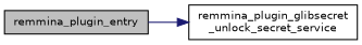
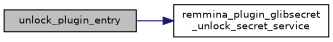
  digraph {
    rankdir=LR
    node [color=black fontname=Helvetica fontsize=10 shape=record style=filled]
-   n1 [fillcolor=grey75 fontcolor=black height=0.2 label=remmina_plugin_entry width=0.4]
+   n1 [fillcolor=grey75 fontcolor=black height=0.2 label=unlock_plugin_entry width=0.4]
    n2 [fillcolor=white height=0.2 label="remmina_plugin_glibsecret\l_unlock_secret_service" width=0.4]
    n1 -> n2 [color=midnightblue fontname=Helvetica fontsize=10 labelfontname=Helvetica labelfontsize=10 style=solid]
  }
